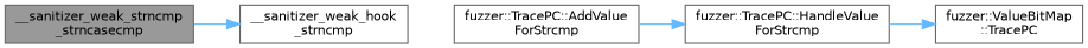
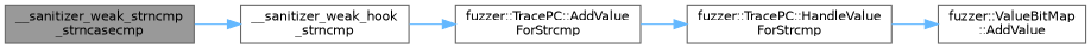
  digraph {
    rankdir=LR
    node [color=grey40 fillcolor=white fontname=Helvetica fontsize=10 shape=box style=filled]
    edge [color=steelblue1 fontname=Helvetica fontsize=10 labelfontname=Helvetica labelfontsize=10 style=solid]
    n1 [color=gray40 fillcolor=grey60 fontcolor=black height=0.2 label="__sanitizer_weak_strncmp\l_strncasecmp" width=0.4]
    n2 [height=0.2 label="__sanitizer_weak_hook\l_strncmp" width=0.4]
    n3 [height=0.2 label="fuzzer::TracePC::AddValue\lForStrcmp" width=0.4]
    n4 [height=0.2 label="fuzzer::TracePC::HandleValue\lForStrcmp" width=0.4]
-   n5 [height=0.2 label="fuzzer::ValueBitMap\l::TracePC" width=0.4]
+   n5 [height=0.2 label="fuzzer::ValueBitMap\l::AddValue" width=0.4]
    n1 -> n2
+   n2 -> n3
    n3 -> n4
    n4 -> n5
  }
